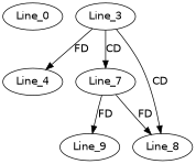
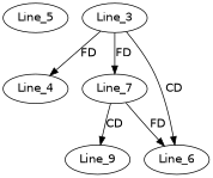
  digraph {
    fontname="DejaVu Sans"
    node [fontname="DejaVu Sans"]
    edge [fontname="DejaVu Sans"]
-   Line_0
+   Line_0 [label=Line_5]
    Line_3
    Line_4
    Line_7
-   Line_8
+   Line_8 [label=Line_6]
    Line_9
    Line_3 -> Line_4 [label=FD]
-   Line_3 -> Line_7 [label=CD]
+   Line_3 -> Line_7 [label=FD]
    Line_3 -> Line_8 [label=CD]
    Line_7 -> Line_8 [label=FD]
-   Line_7 -> Line_9 [label=FD]
+   Line_7 -> Line_9 [label=CD]
  }
